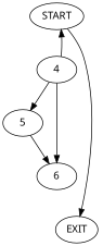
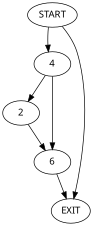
  digraph {
    fontname="Noto Sans"
    node [fontname="Noto Sans"]
    edge [fontname="Noto Sans"]
    n1 [label=START]
    n2 [label=4]
    n3 [label=EXIT]
-   2 [label=5]
+   2
    n5 [label=6]
-   n2 -> n1
+   n1 -> n2
    n1 -> n3
    n2 -> 2
    n2 -> n5
    2 -> n5
+   n5 -> n3
  }
